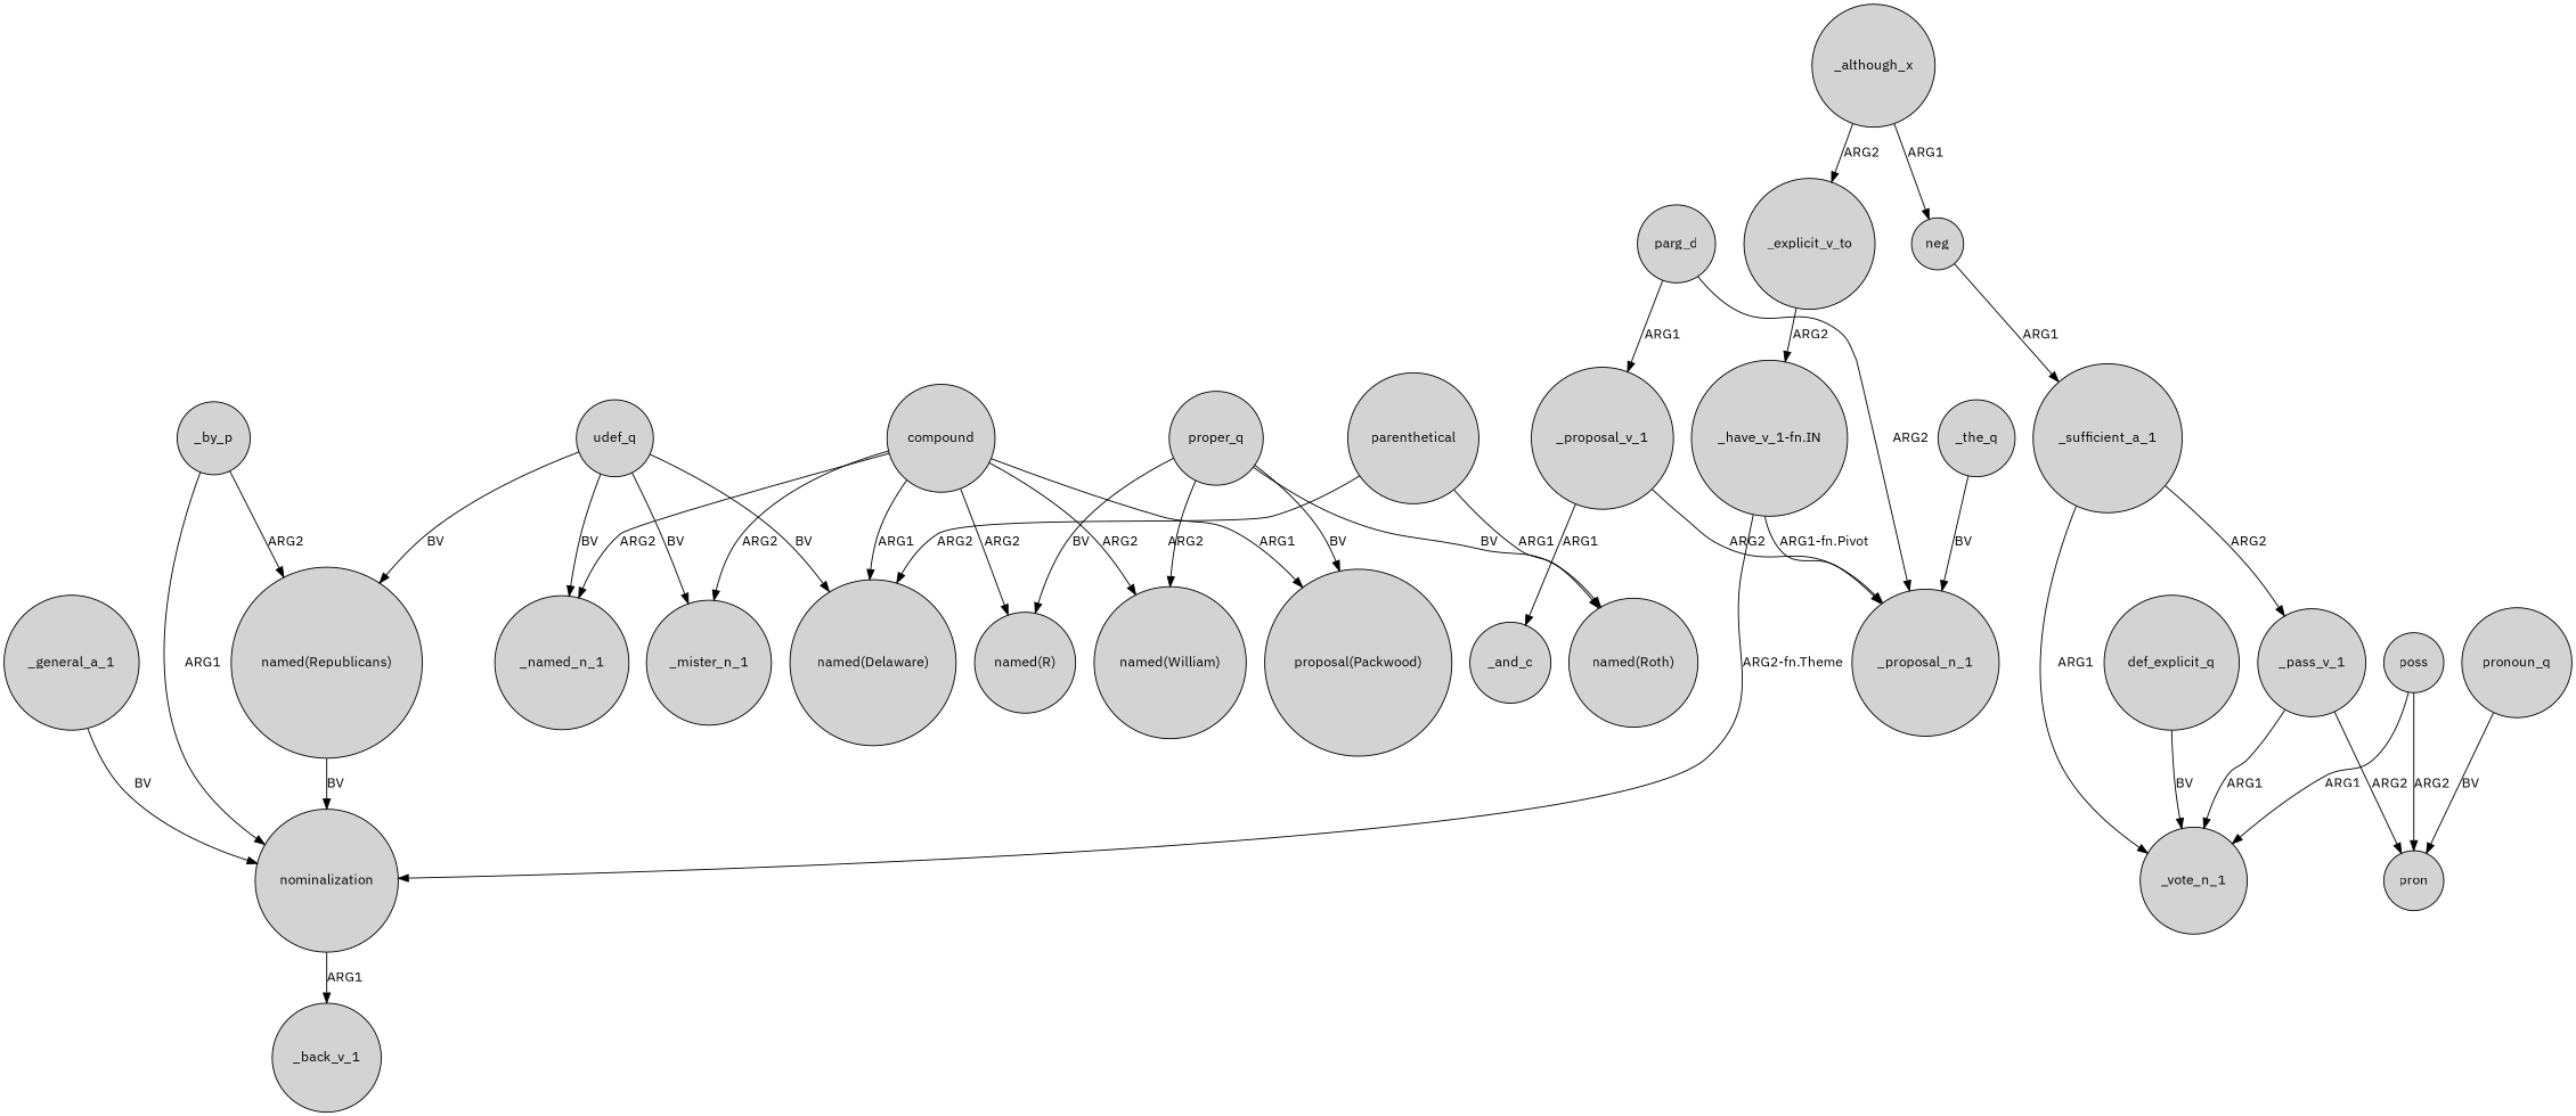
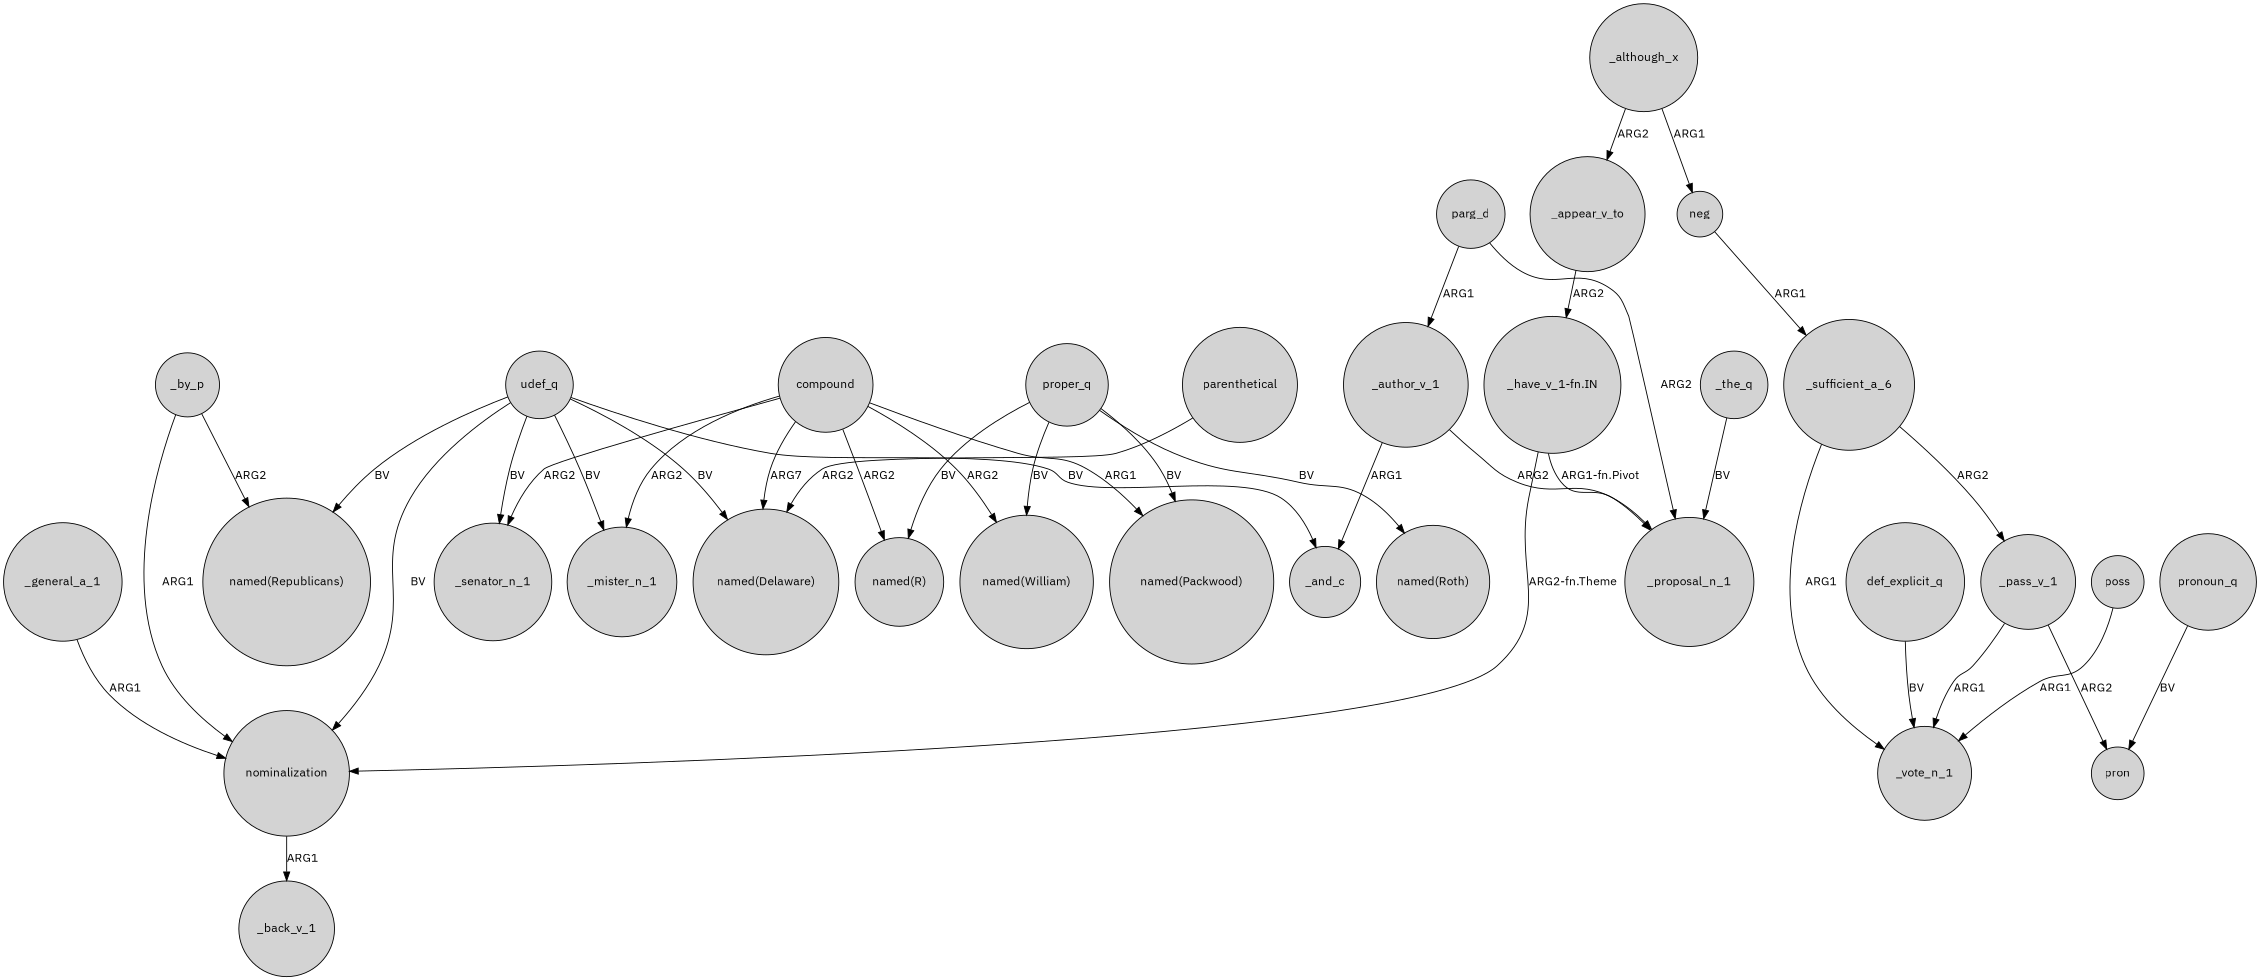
  digraph {
    fontname="IBM Plex Sans"
    node [fontname="IBM Plex Sans" shape=circle style=filled]
    edge [fontname="IBM Plex Sans"]
    _pass_v_1
    _vote_n_1
    pron
    proper_q
-   "named(Packwood)" [label="proposal(Packwood)"]
+   "named(Packwood)"
    "named(R)"
    "named(Roth)"
    "named(William)"
    udef_q
-   _senator_n_1 [label=_named_n_1]
+   _senator_n_1
    _mister_n_1
    "named(Delaware)"
    nominalization
    "named(Republicans)"
    _and_c
    _back_v_1
    _the_q
    _proposal_n_1
    _although_x
-   _appear_v_to [label=_explicit_v_to]
+   _appear_v_to
    neg
    "_have_v_1-fn.IN"
-   _sufficient_a_1
+   _sufficient_a_1 [label=_sufficient_a_6]
    poss
    compound
-   _author_v_1 [label=_proposal_v_1]
+   _author_v_1
    parenthetical
    _general_a_1
    parg_d
    pronoun_q
    _by_p
    def_explicit_q
    _pass_v_1 -> _vote_n_1 [label=ARG1]
    _pass_v_1 -> pron [label=ARG2]
    proper_q -> "named(Packwood)" [label=BV]
    proper_q -> "named(R)" [label=BV]
    proper_q -> "named(Roth)" [label=BV]
-   proper_q -> "named(William)" [label=ARG2]
+   proper_q -> "named(William)" [label=BV]
    udef_q -> _senator_n_1 [label=BV]
    udef_q -> _mister_n_1 [label=BV]
    udef_q -> "named(Delaware)" [label=BV]
-   "named(Republicans)" -> nominalization [label=BV]
+   udef_q -> nominalization [label=BV]
    udef_q -> "named(Republicans)" [label=BV]
+   udef_q -> _and_c [label=BV]
    nominalization -> _back_v_1 [label=ARG1]
    _the_q -> _proposal_n_1 [label=BV]
    _although_x -> _appear_v_to [label=ARG2]
    _although_x -> neg [label=ARG1]
    _appear_v_to -> "_have_v_1-fn.IN" [label=ARG2]
    neg -> _sufficient_a_1 [label=ARG1]
    "_have_v_1-fn.IN" -> nominalization [label="ARG2-fn.Theme"]
    "_have_v_1-fn.IN" -> _proposal_n_1 [label="ARG1-fn.Pivot"]
    _sufficient_a_1 -> _pass_v_1 [label=ARG2]
    _sufficient_a_1 -> _vote_n_1 [label=ARG1]
    poss -> _vote_n_1 [label=ARG1]
-   poss -> pron [label=ARG2]
    compound -> "named(Packwood)" [label=ARG1]
    compound -> "named(R)" [label=ARG2]
    compound -> "named(William)" [label=ARG2]
    compound -> _senator_n_1 [label=ARG2]
    compound -> _mister_n_1 [label=ARG2]
-   compound -> "named(Delaware)" [label=ARG1]
+   compound -> "named(Delaware)" [label=ARG7]
    _author_v_1 -> _and_c [label=ARG1]
    _author_v_1 -> _proposal_n_1 [label=ARG2]
-   parenthetical -> "named(Roth)" [label=ARG1]
    parenthetical -> "named(Delaware)" [label=ARG2]
-   _general_a_1 -> nominalization [label=BV]
+   _general_a_1 -> nominalization [label=ARG1]
    parg_d -> _proposal_n_1 [label=ARG2]
    parg_d -> _author_v_1 [label=ARG1]
    pronoun_q -> pron [label=BV]
    _by_p -> nominalization [label=ARG1]
    _by_p -> "named(Republicans)" [label=ARG2]
    def_explicit_q -> _vote_n_1 [label=BV]
  }
